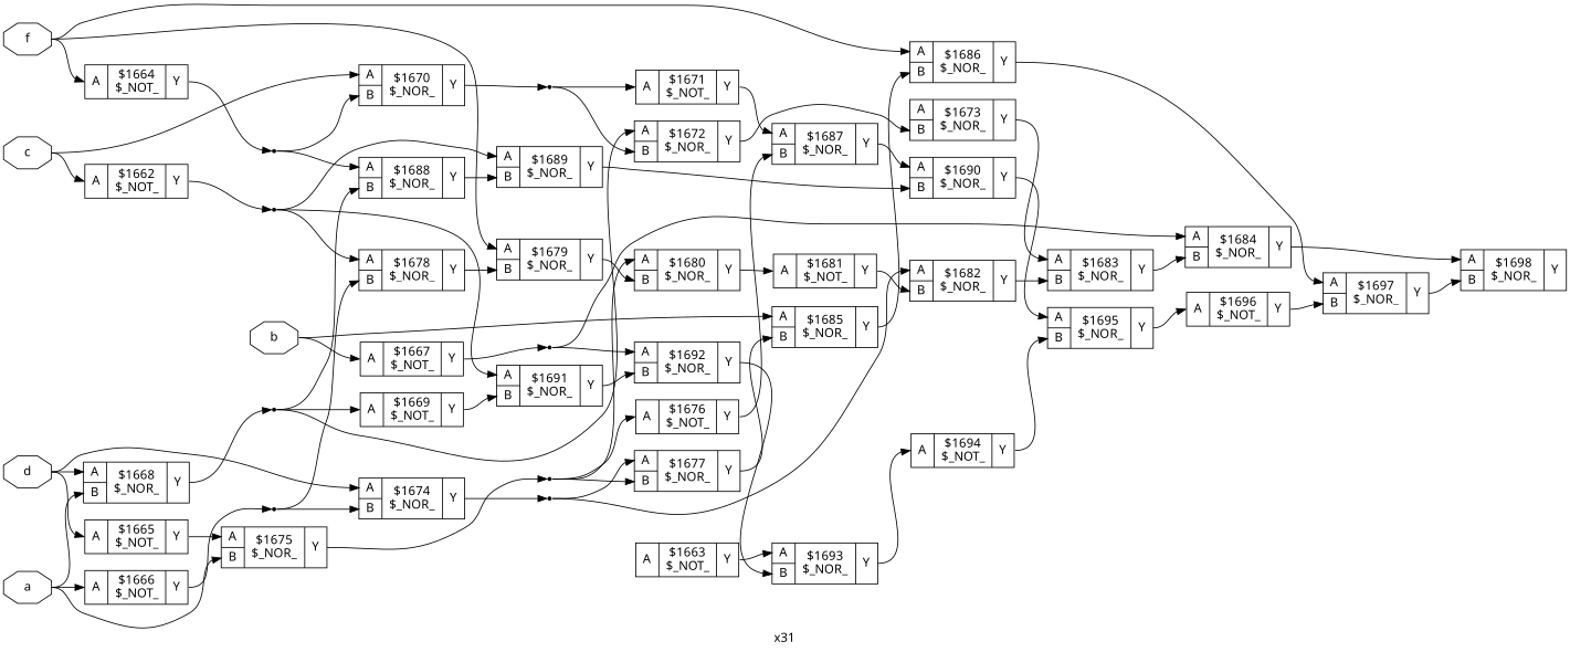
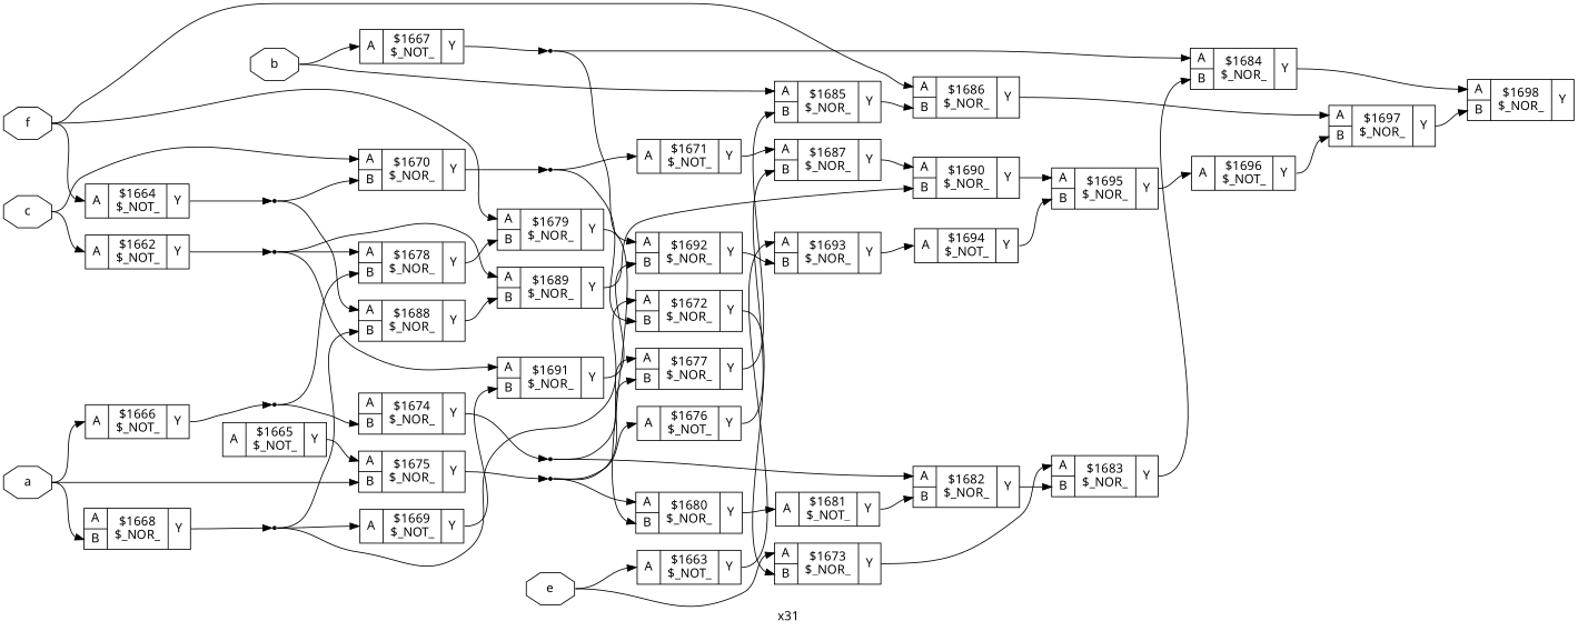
  digraph {
    fontname="Noto Sans"
    label=x31
    rankdir=LR
    remincross=true
    node [fontname="Noto Sans" shape=record]
    edge [color=black fontname="Noto Sans" headport="p44:w" tailport="p45:e"]
    n37 [color=black fontcolor=black label=a shape=octagon]
    c50 [label="{{<p44> A}|$1666\n$_NOT_|{<p45> Y}}"]
    c53 [label="{{<p44> A|<p52> B}|$1668\n$_NOR_|{<p45> Y}}"]
    c60 [label="{{<p44> A|<p52> B}|$1675\n$_NOR_|{<p45> Y}}"]
    n3 [shape=point]
    n5 [shape=point]
    n12 [shape=point]
    n38 [color=black fontcolor=black label=b shape=octagon]
    c51 [label="{{<p44> A}|$1667\n$_NOT_|{<p45> Y}}"]
    c70 [label="{{<p44> A|<p52> B}|$1685\n$_NOR_|{<p45> Y}}"]
    n4 [shape=point]
    c71 [label="{{<p44> A|<p52> B}|$1686\n$_NOR_|{<p45> Y}}"]
    n39 [color=black fontcolor=black label=c shape=octagon]
    c46 [label="{{<p44> A}|$1662\n$_NOT_|{<p45> Y}}"]
    c55 [label="{{<p44> A|<p52> B}|$1670\n$_NOR_|{<p45> Y}}"]
    n35 [shape=point]
    n7 [shape=point]
-   n40 [color=black fontcolor=black label=d shape=octagon]
    c49 [label="{{<p44> A}|$1665\n$_NOT_|{<p45> Y}}"]
    c59 [label="{{<p44> A|<p52> B}|$1674\n$_NOR_|{<p45> Y}}"]
    n11 [shape=point]
+   n41 [color=black fontcolor=black label=e shape=octagon]
    c47 [label="{{<p44> A}|$1663\n$_NOT_|{<p45> Y}}"]
    c58 [label="{{<p44> A|<p52> B}|$1673\n$_NOR_|{<p45> Y}}"]
    c78 [label="{{<p44> A|<p52> B}|$1693\n$_NOR_|{<p45> Y}}"]
    c68 [label="{{<p44> A|<p52> B}|$1683\n$_NOR_|{<p45> Y}}"]
    n42 [color=black fontcolor=black label=f shape=octagon]
    c48 [label="{{<p44> A}|$1664\n$_NOT_|{<p45> Y}}"]
    c64 [label="{{<p44> A|<p52> B}|$1679\n$_NOR_|{<p45> Y}}"]
    n1 [shape=point]
    c65 [label="{{<p44> A|<p52> B}|$1680\n$_NOR_|{<p45> Y}}"]
    c82 [label="{{<p44> A|<p52> B}|$1697\n$_NOR_|{<p45> Y}}"]
    c76 [label="{{<p44> A|<p52> B}|$1691\n$_NOR_|{<p45> Y}}"]
    c63 [label="{{<p44> A|<p52> B}|$1678\n$_NOR_|{<p45> Y}}"]
    c74 [label="{{<p44> A|<p52> B}|$1689\n$_NOR_|{<p45> Y}}"]
    c79 [label="{{<p44> A}|$1694\n$_NOT_|{<p45> Y}}"]
    c73 [label="{{<p44> A|<p52> B}|$1688\n$_NOR_|{<p45> Y}}"]
    c69 [label="{{<p44> A|<p52> B}|$1684\n$_NOR_|{<p45> Y}}"]
    c77 [label="{{<p44> A|<p52> B}|$1692\n$_NOR_|{<p45> Y}}"]
    c54 [label="{{<p44> A}|$1669\n$_NOT_|{<p45> Y}}"]
    c57 [label="{{<p44> A|<p52> B}|$1672\n$_NOR_|{<p45> Y}}"]
    c56 [label="{{<p44> A}|$1671\n$_NOT_|{<p45> Y}}"]
    c72 [label="{{<p44> A|<p52> B}|$1687\n$_NOR_|{<p45> Y}}"]
    c75 [label="{{<p44> A|<p52> B}|$1690\n$_NOR_|{<p45> Y}}"]
    c62 [label="{{<p44> A|<p52> B}|$1677\n$_NOR_|{<p45> Y}}"]
    c67 [label="{{<p44> A|<p52> B}|$1682\n$_NOR_|{<p45> Y}}"]
    c61 [label="{{<p44> A}|$1676\n$_NOT_|{<p45> Y}}"]
    c66 [label="{{<p44> A}|$1681\n$_NOT_|{<p45> Y}}"]
    c83 [label="{{<p44> A|<p52> B}|$1698\n$_NOR_|{<p45> Y}}"]
    c80 [label="{{<p44> A|<p52> B}|$1695\n$_NOR_|{<p45> Y}}"]
    c81 [label="{{<p44> A}|$1696\n$_NOT_|{<p45> Y}}"]
    n37 -> c50 [tailport=e]
    n37 -> c53 [headport="p52:w" tailport=e]
    n37 -> c60 [headport="p52:w" tailport=e]
    c50 -> n3 [headport=w]
    c53 -> n5 [headport=w]
    c60 -> n12 [headport=w]
    n3 -> c59 [headport="p52:w" tailport=e]
    n3 -> c63 [headport="p52:w" tailport=e]
    n5 -> c73 [headport="p52:w" tailport=e]
    n5 -> c54 [tailport=e]
    n5 -> c57 [tailport=e]
    n12 -> c65 [tailport=e]
    n12 -> c62 [headport="p52:w" tailport=e]
    n12 -> c61 [tailport=e]
    n38 -> c51 [tailport=e]
    n38 -> c70 [tailport=e]
    c51 -> n4 [headport=w]
    c70 -> c71 [headport="p52:w"]
    n4 -> c69 [tailport=e]
    n4 -> c77 [tailport=e]
    c71 -> c82
    n39 -> c46 [tailport=e]
    n39 -> c55 [tailport=e]
    c46 -> n35 [headport=w]
    c55 -> n7 [headport=w]
    n35 -> c76 [tailport=e]
    n35 -> c63 [tailport=e]
    n35 -> c74 [tailport=e]
    n7 -> c57 [headport="p52:w" tailport=e]
    n7 -> c56 [tailport=e]
-   n40 -> c53 [tailport=e]
-   n40 -> c49 [tailport=e]
-   n40 -> c59 [tailport=e]
    c49 -> c60
    c59 -> n11 [headport=w]
    n11 -> c62 [tailport=e]
    n11 -> c67 [tailport=e]
+   n41 -> c47 [tailport=e]
+   n41 -> c58 [tailport=e]
    c47 -> c78
    c58 -> c68
    c78 -> c79
    c68 -> c69 [headport="p52:w"]
    n42 -> c71 [tailport=e]
    n42 -> c48 [tailport=e]
    n42 -> c64 [tailport=e]
    c48 -> n1 [headport=w]
    c64 -> c65 [headport="p52:w"]
    n1 -> c55 [headport="p52:w" tailport=e]
    n1 -> c73 [tailport=e]
    c65 -> c66
    c82 -> c83 [headport="p52:w"]
    c76 -> c77 [headport="p52:w"]
    c63 -> c64 [headport="p52:w"]
    c74 -> c75 [headport="p52:w"]
    c79 -> c80 [headport="p52:w"]
    c73 -> c74 [headport="p52:w"]
    c69 -> c83
    c77 -> c78 [headport="p52:w"]
    c54 -> c76 [headport="p52:w"]
    c57 -> c58 [headport="p52:w"]
    c56 -> c72
    c72 -> c75
    c75 -> c80
    c62 -> c70 [headport="p52:w"]
    c67 -> c68 [headport="p52:w"]
    c61 -> c72 [headport="p52:w"]
    c66 -> c67 [headport="p52:w"]
    c80 -> c81
    c81 -> c82 [headport="p52:w"]
  }
